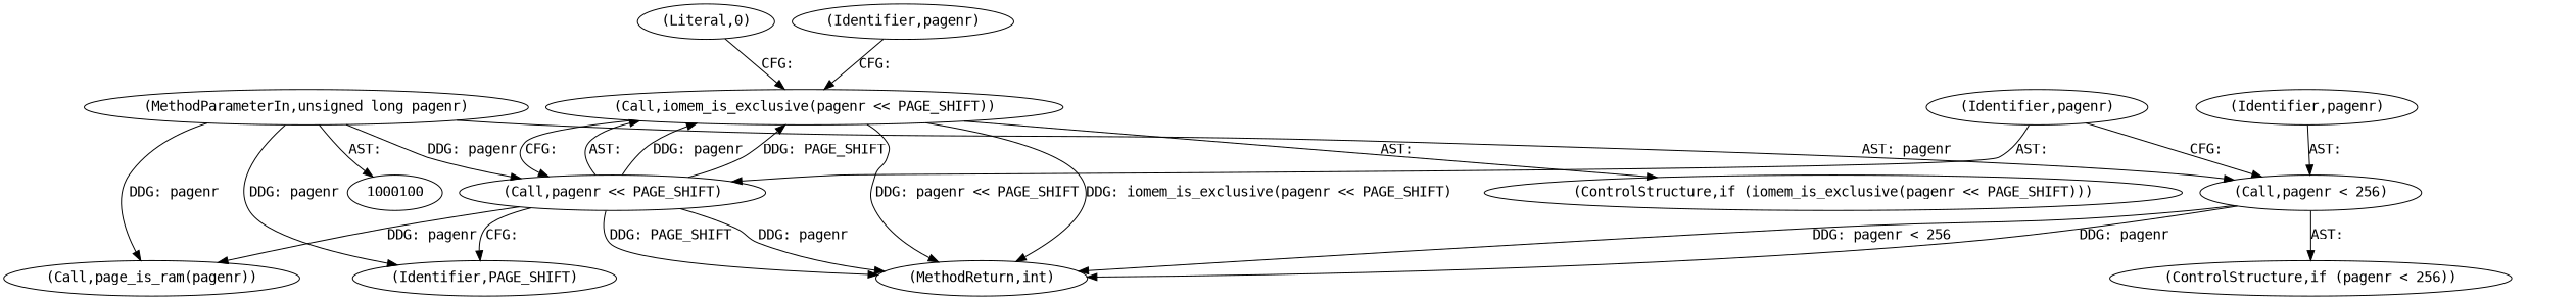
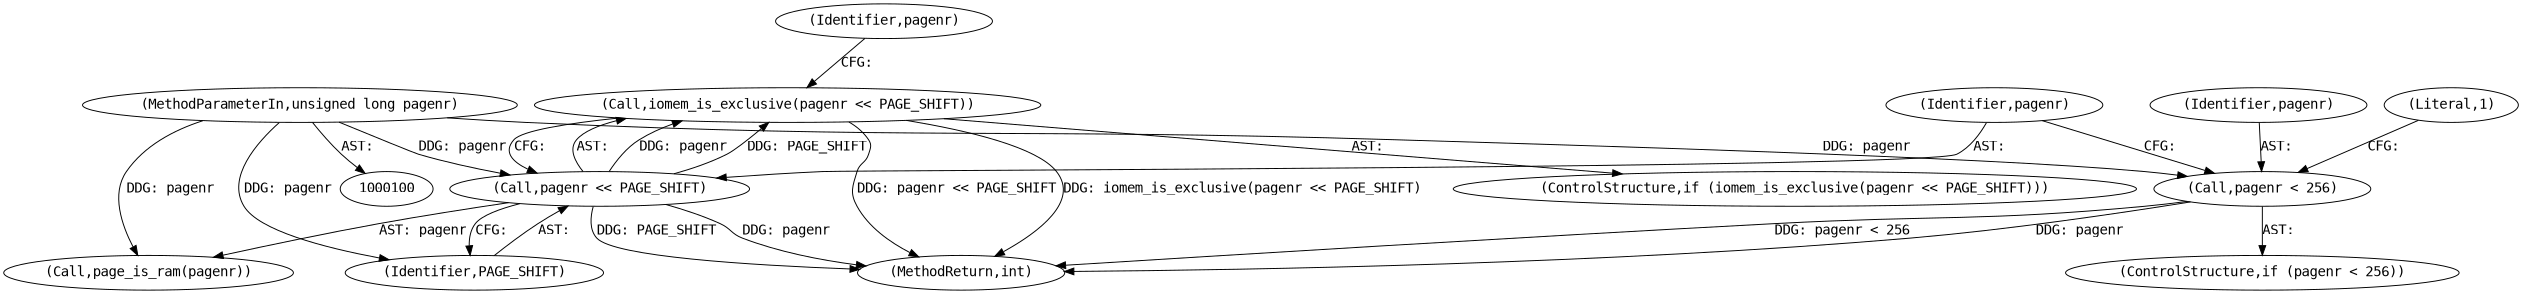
  digraph {
    fontname="DejaVu Sans Mono"
    node [fontname="DejaVu Sans Mono"]
    edge [fontname="DejaVu Sans Mono"]
    n1 [label="(Call,iomem_is_exclusive(pagenr << PAGE_SHIFT))"]
    n2 [label="(Call,pagenr << PAGE_SHIFT)"]
    n3 [label="(ControlStructure,if (iomem_is_exclusive(pagenr << PAGE_SHIFT)))"]
    n4 [label="(MethodReturn,int)"]
    n5 [label="(Call,page_is_ram(pagenr))"]
    n6 [label="(Identifier,PAGE_SHIFT)"]
    n7 [label="(Call,pagenr < 256)"]
    n8 [label="(ControlStructure,if (pagenr < 256))"]
    n9 [label="(MethodParameterIn,unsigned long pagenr)"]
    1000100
-   n11 [label="(Literal,0)"]
    n12 [label="(Identifier,pagenr)"]
    n13 [label="(Identifier,pagenr)"]
+   n14 [label="(Literal,1)"]
    n15 [label="(Identifier,pagenr)"]
    n1 -> n2 [label="CFG: "]
    n1 -> n3 [label="AST: "]
    n1 -> n4 [label="DDG: pagenr << PAGE_SHIFT"]
    n1 -> n4 [label="DDG: iomem_is_exclusive(pagenr << PAGE_SHIFT)"]
    n2 -> n1 [label="AST: "]
    n2 -> n1 [label="DDG: pagenr"]
    n2 -> n1 [label="DDG: PAGE_SHIFT"]
    n2 -> n4 [label="DDG: pagenr"]
    n2 -> n4 [label="DDG: PAGE_SHIFT"]
-   n2 -> n5 [label="DDG: pagenr"]
+   n2 -> n5 [label="AST: pagenr"]
    n2 -> n6 [label="CFG: "]
+   n6 -> n2 [label="AST: "]
    n7 -> n4 [label="DDG: pagenr < 256"]
    n7 -> n4 [label="DDG: pagenr"]
    n7 -> n8 [label="AST: "]
    n9 -> n2 [label="DDG: pagenr"]
    n9 -> n5 [label="DDG: pagenr"]
    n9 -> n6 [label="DDG: pagenr"]
-   n9 -> n7 [label="AST: pagenr"]
+   n9 -> n7 [label="DDG: pagenr"]
    n9 -> 1000100 [label="AST: "]
-   n11 -> n1 [label="CFG: "]
    n12 -> n7 [label="AST: "]
    n13 -> n1 [label="CFG: "]
+   n14 -> n7 [label="CFG: "]
    n15 -> n2 [label="AST: "]
    n15 -> n7 [label="CFG: "]
  }
